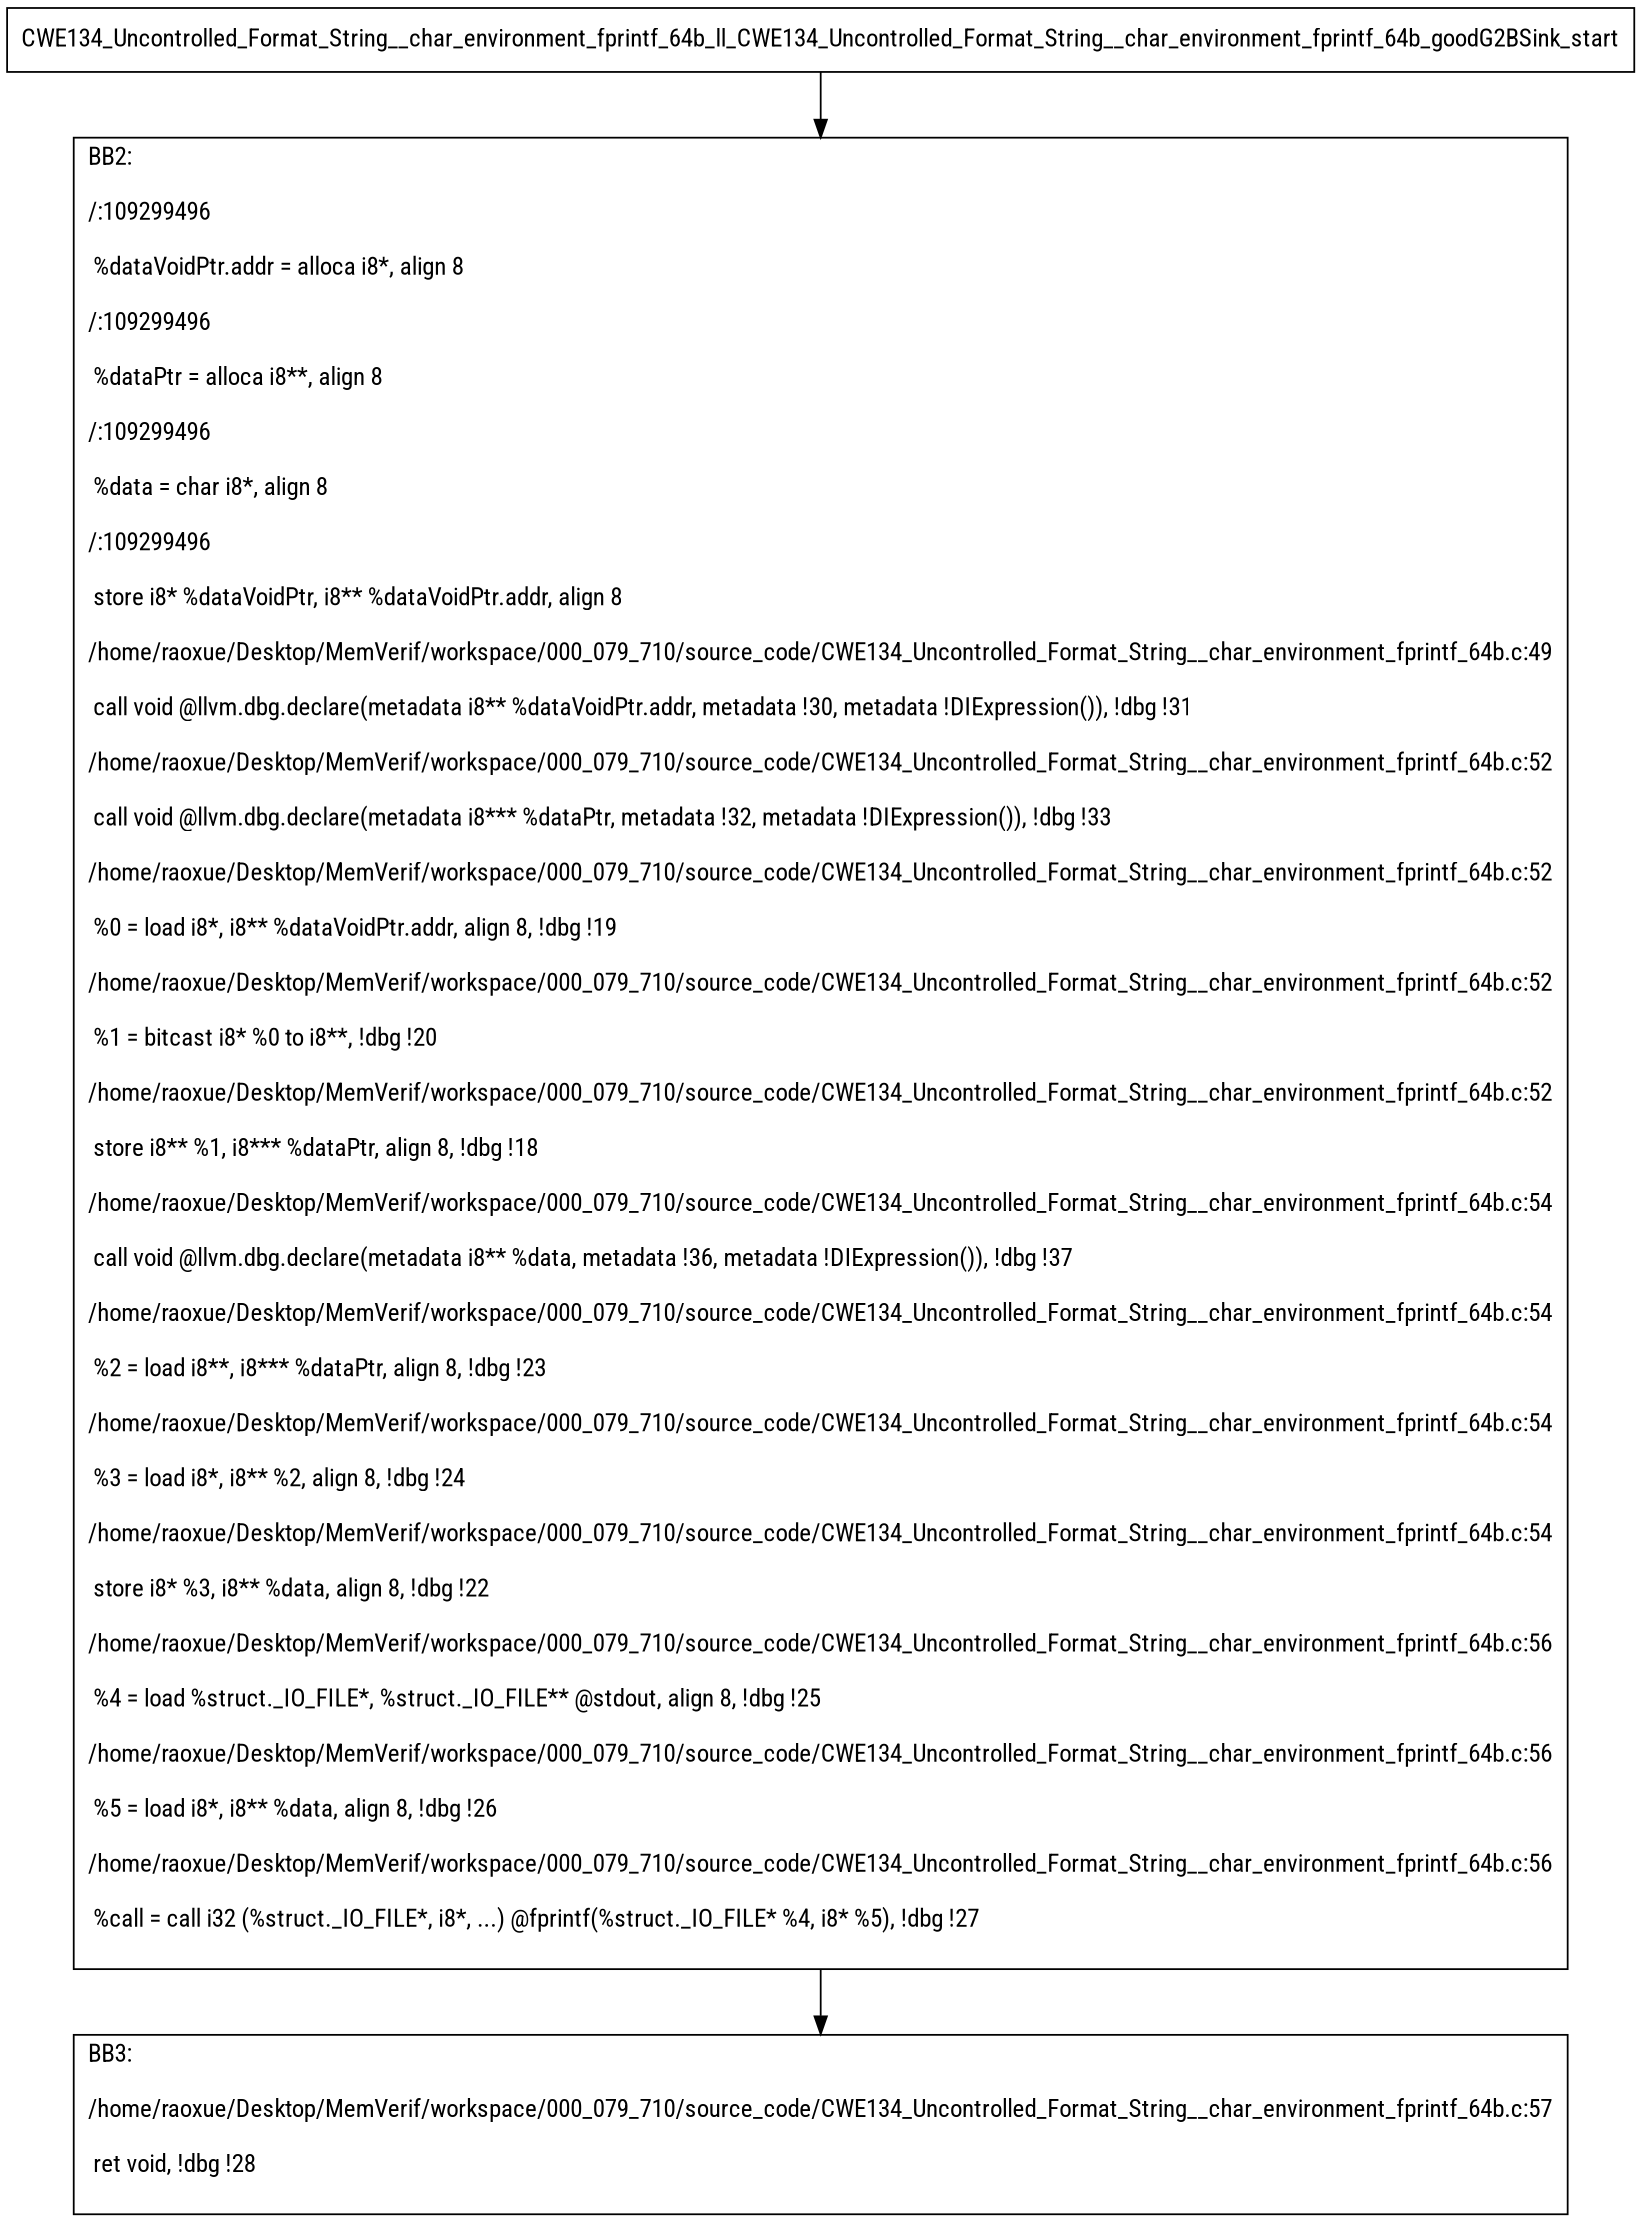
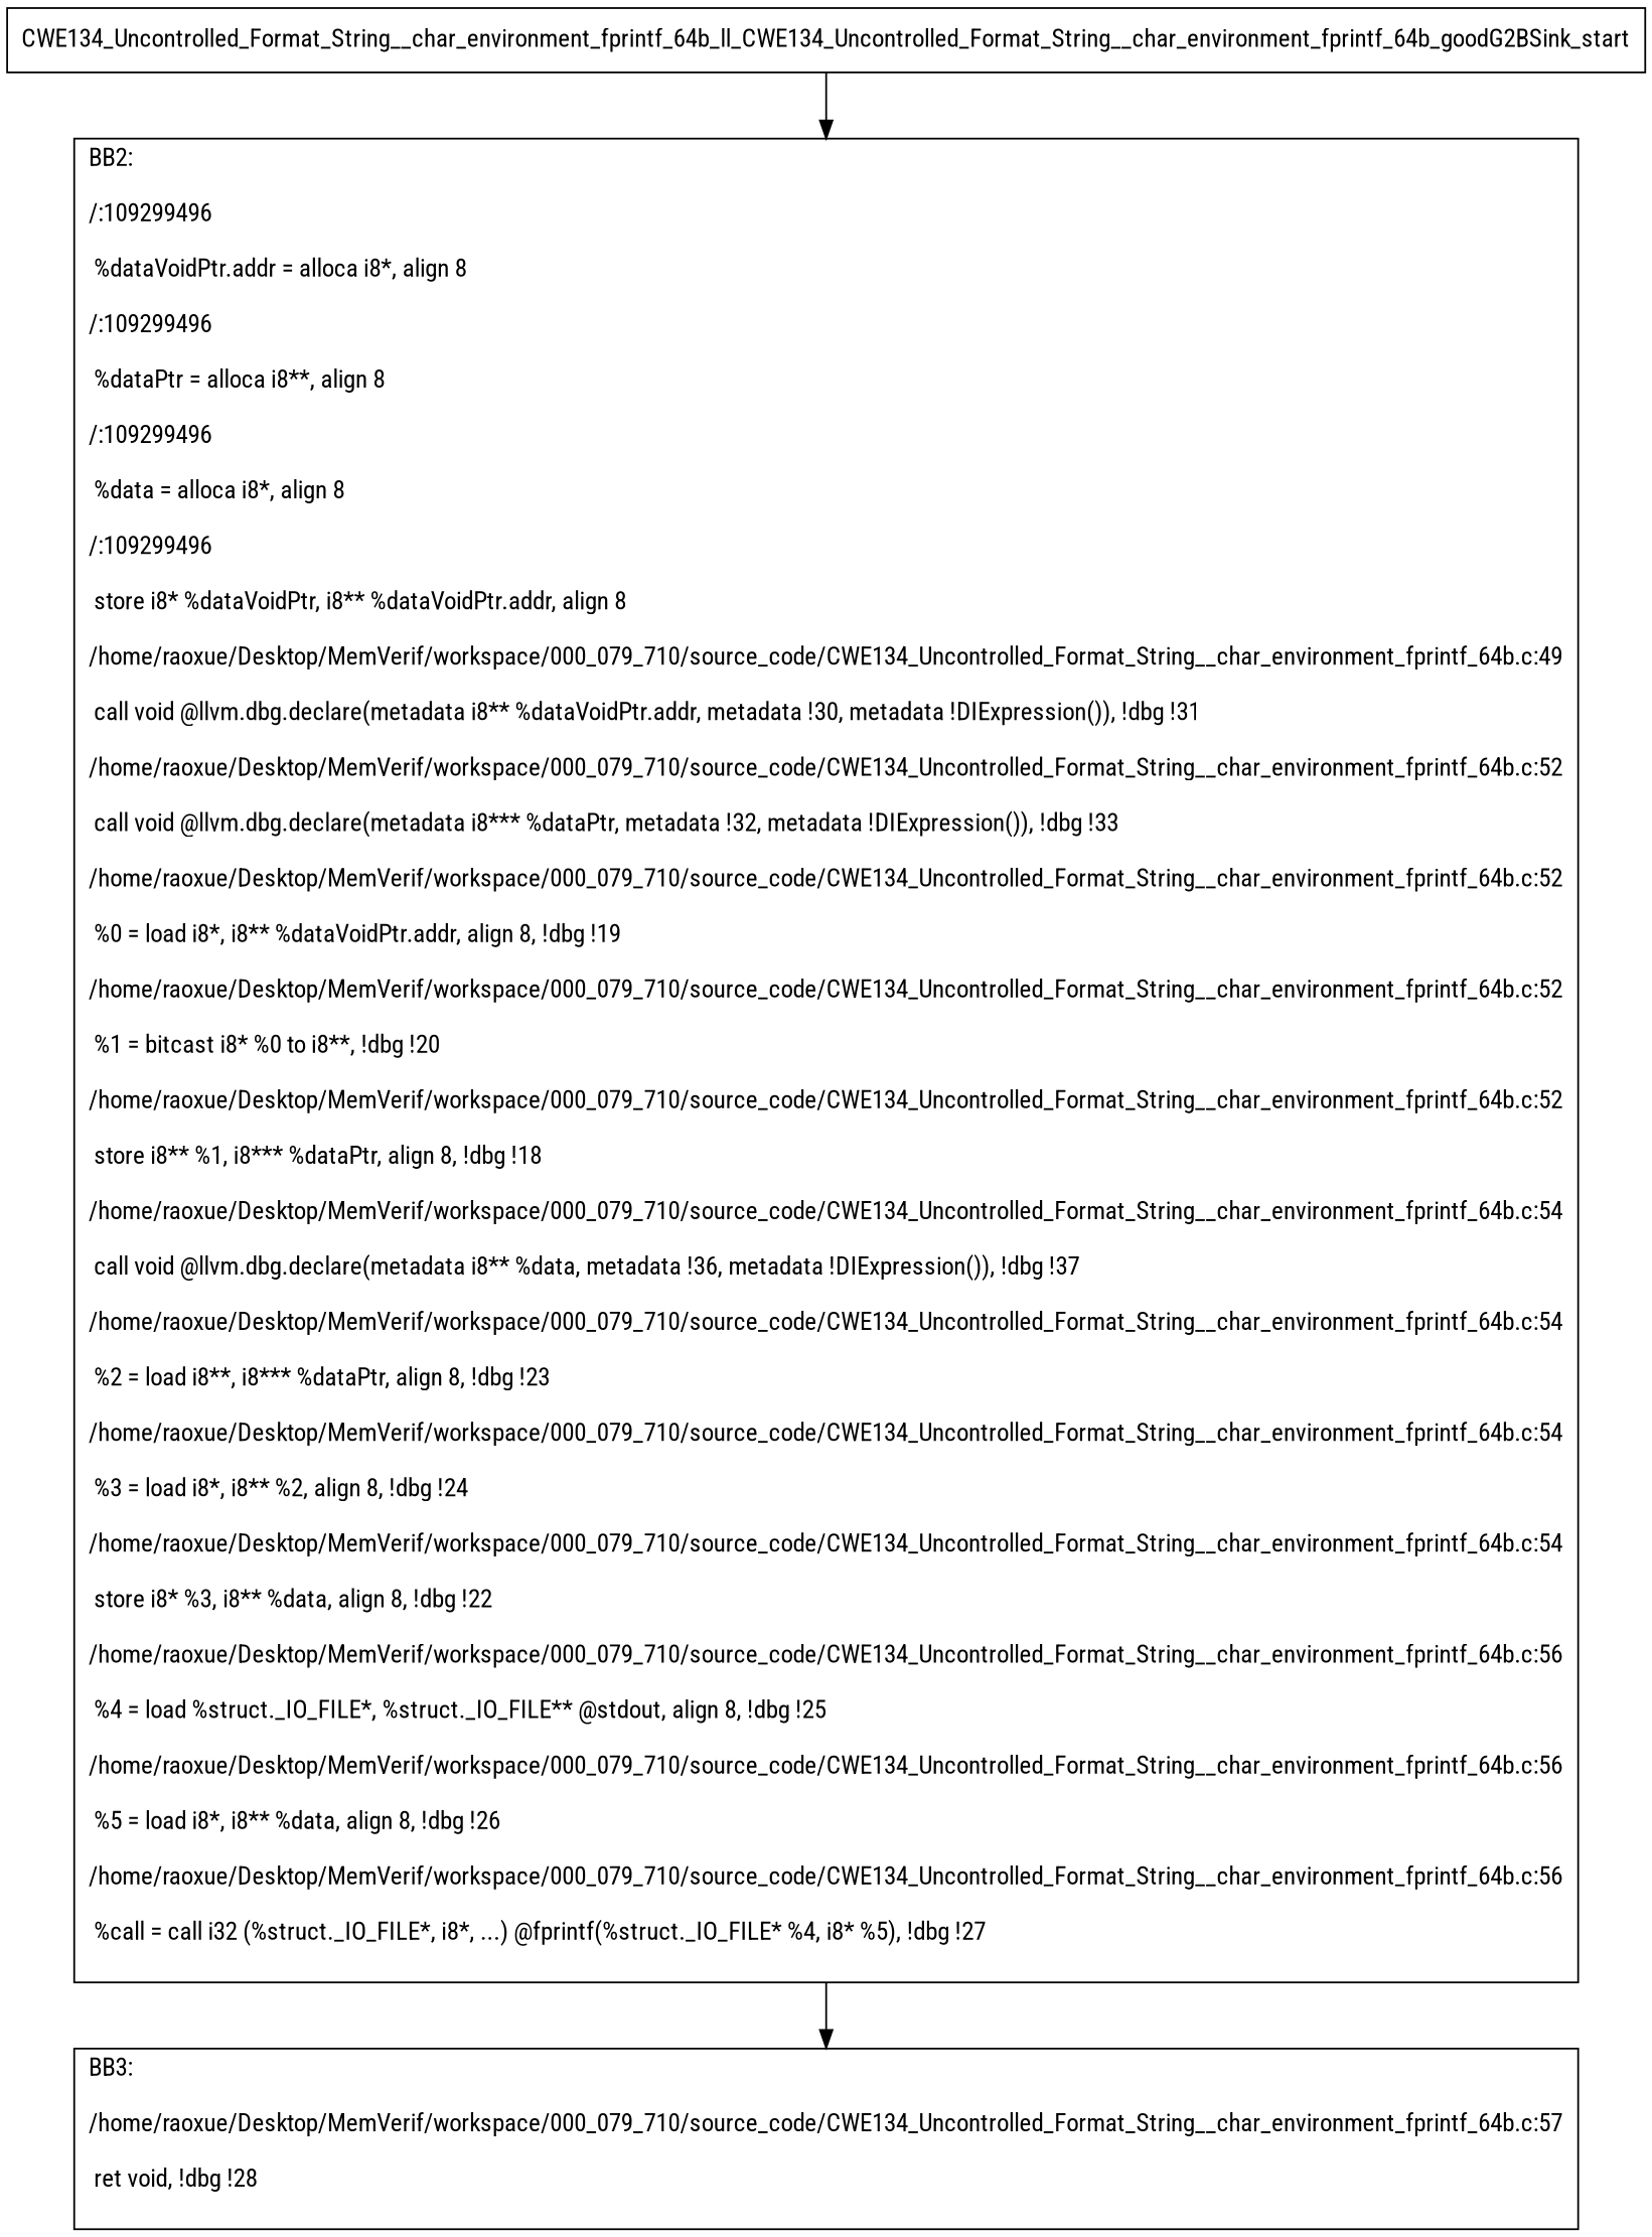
  digraph {
    fontname="Roboto Condensed"
    node [shape=record fontname="Roboto Condensed"]
    edge [fontname="Roboto Condensed"]
    n1 [label="{CWE134_Uncontrolled_Format_String__char_environment_fprintf_64b_ll_CWE134_Uncontrolled_Format_String__char_environment_fprintf_64b_goodG2BSink_start}"]
-   n2 [label="{BB2:\l\l/:109299496\l\n  %dataVoidPtr.addr = alloca i8*, align 8\l\n/:109299496\l\n  %dataPtr = alloca i8**, align 8\l\n/:109299496\l\n  %data = char i8*, align 8\l\n/:109299496\l\n  store i8* %dataVoidPtr, i8** %dataVoidPtr.addr, align 8\l\n/home/raoxue/Desktop/MemVerif/workspace/000_079_710/source_code/CWE134_Uncontrolled_Format_String__char_environment_fprintf_64b.c:49\l\n  call void @llvm.dbg.declare(metadata i8** %dataVoidPtr.addr, metadata !30, metadata !DIExpression()), !dbg !31\l\n/home/raoxue/Desktop/MemVerif/workspace/000_079_710/source_code/CWE134_Uncontrolled_Format_String__char_environment_fprintf_64b.c:52\l\n  call void @llvm.dbg.declare(metadata i8*** %dataPtr, metadata !32, metadata !DIExpression()), !dbg !33\l\n/home/raoxue/Desktop/MemVerif/workspace/000_079_710/source_code/CWE134_Uncontrolled_Format_String__char_environment_fprintf_64b.c:52\l\n  %0 = load i8*, i8** %dataVoidPtr.addr, align 8, !dbg !19\l\n/home/raoxue/Desktop/MemVerif/workspace/000_079_710/source_code/CWE134_Uncontrolled_Format_String__char_environment_fprintf_64b.c:52\l\n  %1 = bitcast i8* %0 to i8**, !dbg !20\l\n/home/raoxue/Desktop/MemVerif/workspace/000_079_710/source_code/CWE134_Uncontrolled_Format_String__char_environment_fprintf_64b.c:52\l\n  store i8** %1, i8*** %dataPtr, align 8, !dbg !18\l\n/home/raoxue/Desktop/MemVerif/workspace/000_079_710/source_code/CWE134_Uncontrolled_Format_String__char_environment_fprintf_64b.c:54\l\n  call void @llvm.dbg.declare(metadata i8** %data, metadata !36, metadata !DIExpression()), !dbg !37\l\n/home/raoxue/Desktop/MemVerif/workspace/000_079_710/source_code/CWE134_Uncontrolled_Format_String__char_environment_fprintf_64b.c:54\l\n  %2 = load i8**, i8*** %dataPtr, align 8, !dbg !23\l\n/home/raoxue/Desktop/MemVerif/workspace/000_079_710/source_code/CWE134_Uncontrolled_Format_String__char_environment_fprintf_64b.c:54\l\n  %3 = load i8*, i8** %2, align 8, !dbg !24\l\n/home/raoxue/Desktop/MemVerif/workspace/000_079_710/source_code/CWE134_Uncontrolled_Format_String__char_environment_fprintf_64b.c:54\l\n  store i8* %3, i8** %data, align 8, !dbg !22\l\n/home/raoxue/Desktop/MemVerif/workspace/000_079_710/source_code/CWE134_Uncontrolled_Format_String__char_environment_fprintf_64b.c:56\l\n  %4 = load %struct._IO_FILE*, %struct._IO_FILE** @stdout, align 8, !dbg !25\l\n/home/raoxue/Desktop/MemVerif/workspace/000_079_710/source_code/CWE134_Uncontrolled_Format_String__char_environment_fprintf_64b.c:56\l\n  %5 = load i8*, i8** %data, align 8, !dbg !26\l\n/home/raoxue/Desktop/MemVerif/workspace/000_079_710/source_code/CWE134_Uncontrolled_Format_String__char_environment_fprintf_64b.c:56\l\n  %call = call i32 (%struct._IO_FILE*, i8*, ...) @fprintf(%struct._IO_FILE* %4, i8* %5), !dbg !27\l\n}"]
+   n2 [label="{BB2:\l\l/:109299496\l\n  %dataVoidPtr.addr = alloca i8*, align 8\l\n/:109299496\l\n  %dataPtr = alloca i8**, align 8\l\n/:109299496\l\n  %data = alloca i8*, align 8\l\n/:109299496\l\n  store i8* %dataVoidPtr, i8** %dataVoidPtr.addr, align 8\l\n/home/raoxue/Desktop/MemVerif/workspace/000_079_710/source_code/CWE134_Uncontrolled_Format_String__char_environment_fprintf_64b.c:49\l\n  call void @llvm.dbg.declare(metadata i8** %dataVoidPtr.addr, metadata !30, metadata !DIExpression()), !dbg !31\l\n/home/raoxue/Desktop/MemVerif/workspace/000_079_710/source_code/CWE134_Uncontrolled_Format_String__char_environment_fprintf_64b.c:52\l\n  call void @llvm.dbg.declare(metadata i8*** %dataPtr, metadata !32, metadata !DIExpression()), !dbg !33\l\n/home/raoxue/Desktop/MemVerif/workspace/000_079_710/source_code/CWE134_Uncontrolled_Format_String__char_environment_fprintf_64b.c:52\l\n  %0 = load i8*, i8** %dataVoidPtr.addr, align 8, !dbg !19\l\n/home/raoxue/Desktop/MemVerif/workspace/000_079_710/source_code/CWE134_Uncontrolled_Format_String__char_environment_fprintf_64b.c:52\l\n  %1 = bitcast i8* %0 to i8**, !dbg !20\l\n/home/raoxue/Desktop/MemVerif/workspace/000_079_710/source_code/CWE134_Uncontrolled_Format_String__char_environment_fprintf_64b.c:52\l\n  store i8** %1, i8*** %dataPtr, align 8, !dbg !18\l\n/home/raoxue/Desktop/MemVerif/workspace/000_079_710/source_code/CWE134_Uncontrolled_Format_String__char_environment_fprintf_64b.c:54\l\n  call void @llvm.dbg.declare(metadata i8** %data, metadata !36, metadata !DIExpression()), !dbg !37\l\n/home/raoxue/Desktop/MemVerif/workspace/000_079_710/source_code/CWE134_Uncontrolled_Format_String__char_environment_fprintf_64b.c:54\l\n  %2 = load i8**, i8*** %dataPtr, align 8, !dbg !23\l\n/home/raoxue/Desktop/MemVerif/workspace/000_079_710/source_code/CWE134_Uncontrolled_Format_String__char_environment_fprintf_64b.c:54\l\n  %3 = load i8*, i8** %2, align 8, !dbg !24\l\n/home/raoxue/Desktop/MemVerif/workspace/000_079_710/source_code/CWE134_Uncontrolled_Format_String__char_environment_fprintf_64b.c:54\l\n  store i8* %3, i8** %data, align 8, !dbg !22\l\n/home/raoxue/Desktop/MemVerif/workspace/000_079_710/source_code/CWE134_Uncontrolled_Format_String__char_environment_fprintf_64b.c:56\l\n  %4 = load %struct._IO_FILE*, %struct._IO_FILE** @stdout, align 8, !dbg !25\l\n/home/raoxue/Desktop/MemVerif/workspace/000_079_710/source_code/CWE134_Uncontrolled_Format_String__char_environment_fprintf_64b.c:56\l\n  %5 = load i8*, i8** %data, align 8, !dbg !26\l\n/home/raoxue/Desktop/MemVerif/workspace/000_079_710/source_code/CWE134_Uncontrolled_Format_String__char_environment_fprintf_64b.c:56\l\n  %call = call i32 (%struct._IO_FILE*, i8*, ...) @fprintf(%struct._IO_FILE* %4, i8* %5), !dbg !27\l\n}"]
    n3 [label="{BB3:\l\l/home/raoxue/Desktop/MemVerif/workspace/000_079_710/source_code/CWE134_Uncontrolled_Format_String__char_environment_fprintf_64b.c:57\l\n  ret void, !dbg !28\l\n}"]
    n1 -> n2
    n2 -> n3
  }
